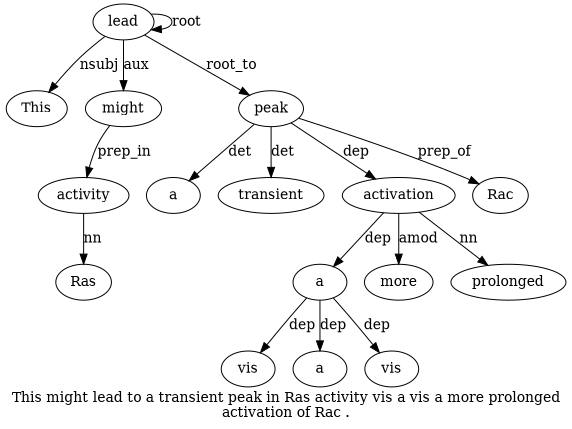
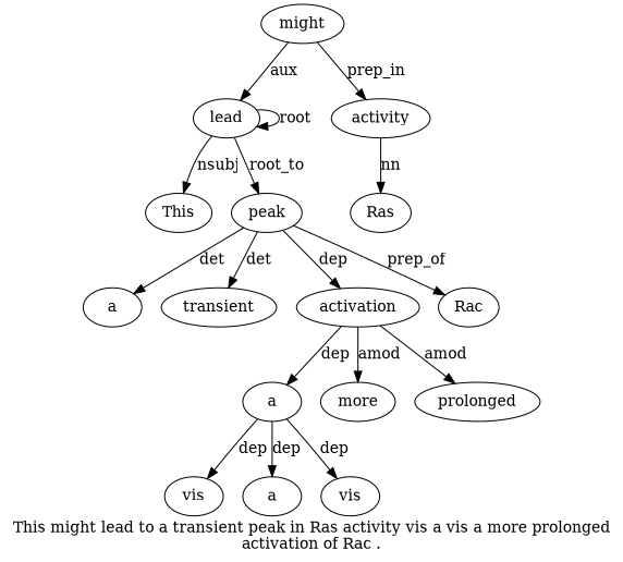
  digraph {
    label="This might lead to a transient peak in Ras activity vis a vis a more prolonged\nactivation of Rac ."
    node [fillcolor=white style=filled]
    n1 [label=lead]
    n2 [label=This]
    n3 [label=might]
    n4 [label=peak]
    n5 [label=activity]
    n6 [label=a]
    n7 [label=transient]
    n8 [label=activation]
    n9 [label=Rac]
    n10 [label=Ras]
    n11 [label=a]
    n12 [label=more]
    n13 [label=prolonged]
    n14 [label=vis]
    n15 [label=a]
    n16 [label=vis]
    n1 -> n1 [label=root]
    n1 -> n2 [label=nsubj]
-   n1 -> n3 [label=aux]
+   n3 -> n1 [label=aux]
    n1 -> n4 [label=root_to]
    n3 -> n5 [label=prep_in]
    n4 -> n6 [label=det]
    n4 -> n7 [label=det]
    n4 -> n8 [label=dep]
    n4 -> n9 [label=prep_of]
    n5 -> n10 [label=nn]
    n8 -> n11 [label=dep]
    n8 -> n12 [label=amod]
-   n8 -> n13 [label=nn]
+   n8 -> n13 [label=amod]
    n11 -> n14 [label=dep]
    n11 -> n15 [label=dep]
    n11 -> n16 [label=dep]
  }
